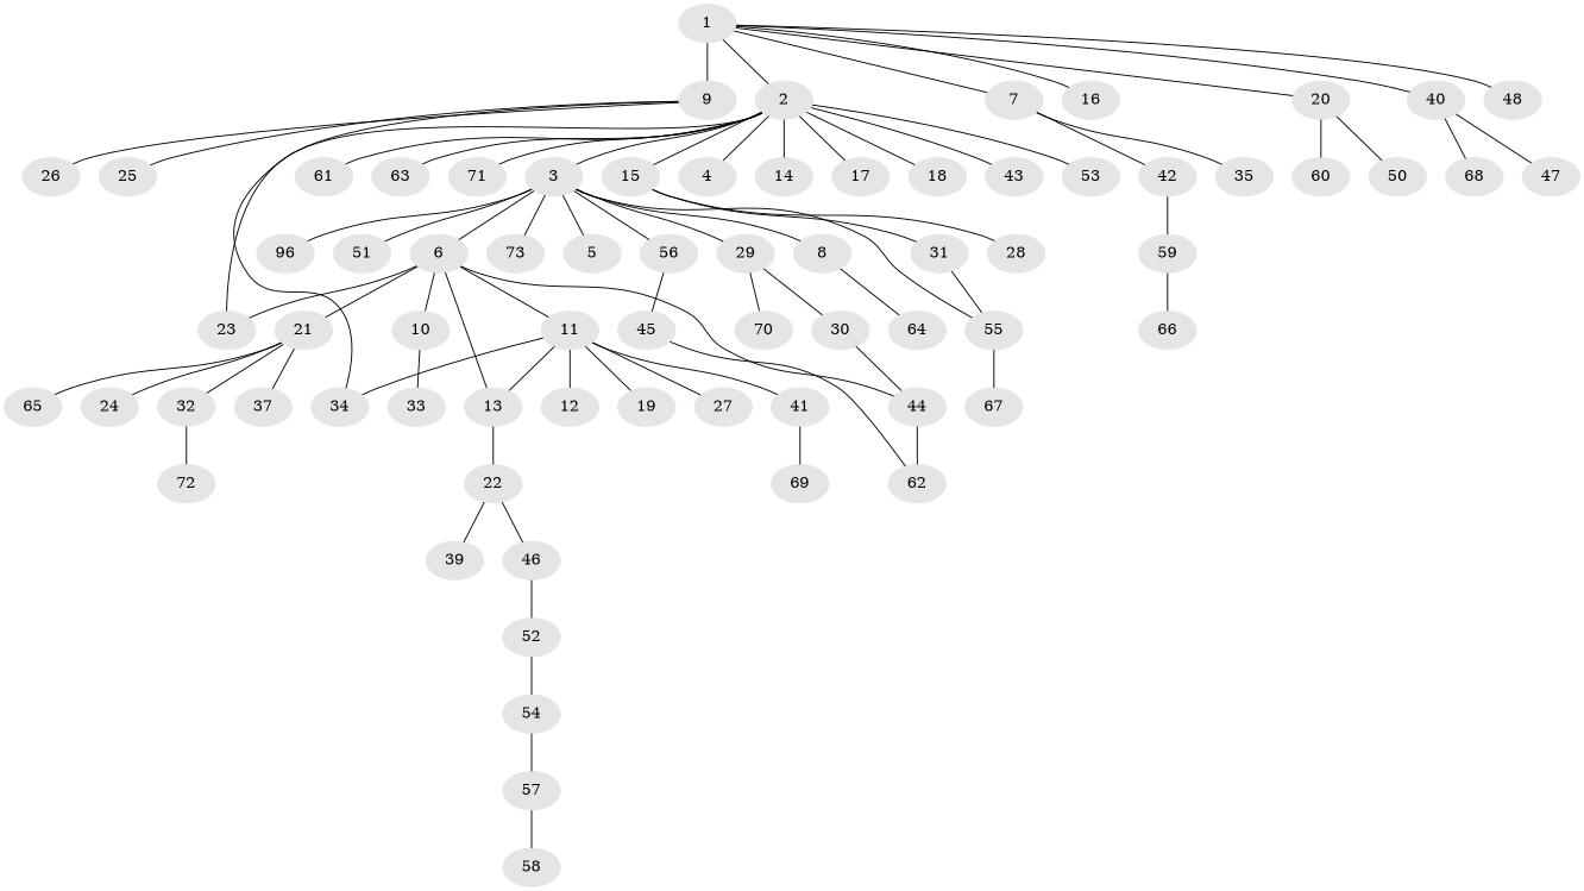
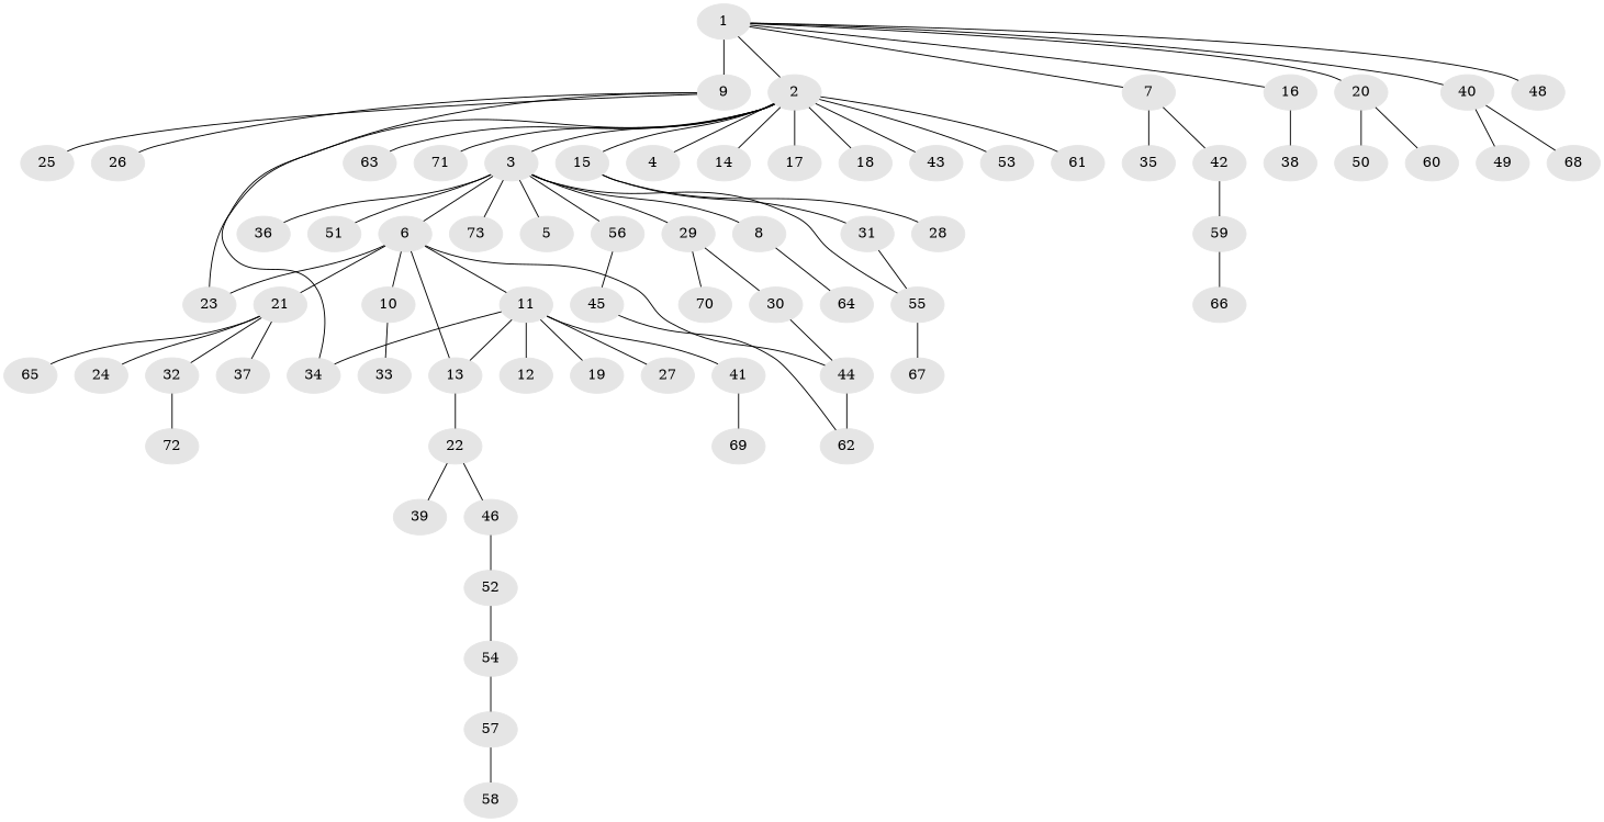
  graph {
    node [color=gray90 style=filled]
    edge [weight=1.0]
    1
    2
    7
    9
    16
    20
    40
    48
    3
    4
    14
    15
    17
    18
    23
    43
    53
    61
    63
    71
    35
    42
    25
    26
    34
+   38
    50
    60
-   47
+   47 [label=49]
    68
    5
    6
    8
    29
-   36 [label=96]
+   36
    51
    55
    56
    73
    28
    31
    10
    11
    13
    21
    44
    64
    30
    70
    67
    45
    33
    12
    19
    27
    41
    22
    24
    32
    37
    65
    62
    59
    69
    39
    46
    72
    52
    66
    54
    57
    58
    1 -- 2
    1 -- 7
    1 -- 9 [weight=11.0]
    1 -- 16
    1 -- 20 [weight=2.0]
    1 -- 40
    1 -- 48
    2 -- 3
    2 -- 4
    2 -- 14
    2 -- 15
    2 -- 17
    2 -- 18
    2 -- 23
    2 -- 43
    2 -- 53
    2 -- 61
    2 -- 63
    2 -- 71
    7 -- 35
    7 -- 42
    9 -- 25
    9 -- 26
    9 -- 34
+   16 -- 38 [weight=3.0]
    20 -- 50 [weight=2.0]
    20 -- 60
    40 -- 47
    40 -- 68
    3 -- 5
    3 -- 6
    3 -- 8
    3 -- 29
    3 -- 36
    3 -- 51
    3 -- 55
    3 -- 56
    3 -- 73
    15 -- 28 [weight=2.0]
    15 -- 31
    42 -- 59
    6 -- 23 [weight=10.0]
    6 -- 10
    6 -- 11
    6 -- 13
    6 -- 21
    6 -- 44
    8 -- 64
    29 -- 30
    29 -- 70
    55 -- 67
    56 -- 45
    31 -- 55
    10 -- 33 [weight=2.0]
    11 -- 34
    11 -- 13
    11 -- 12
    11 -- 19
    11 -- 27 [weight=2.0]
    11 -- 41
    13 -- 22 [weight=5.0]
    21 -- 24
    21 -- 32
    21 -- 37
    21 -- 65
    44 -- 62 [weight=2.0]
    30 -- 44
    45 -- 62
    41 -- 69
    22 -- 39
    22 -- 46
    32 -- 72
    59 -- 66
    46 -- 52 [weight=2.0]
    52 -- 54
    54 -- 57
    57 -- 58 [weight=2.0]
  }
